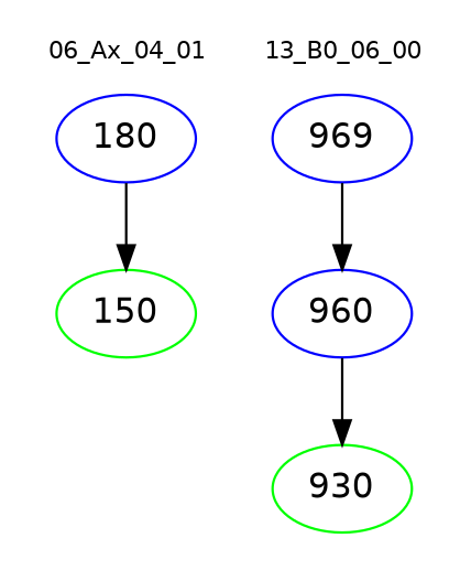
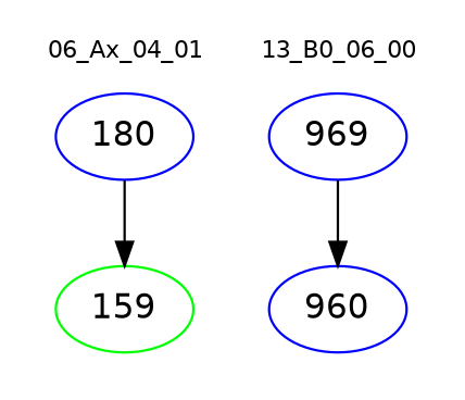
  digraph {
    fontname="DejaVu Sans"
    node [color=blue fontname="DejaVu Sans"]
    edge [color=black fontname="DejaVu Sans"]
    n1 [label=180]
-   n2 [color=green label=150]
+   n2 [color=green label=159]
    n3 [label=969]
    n4 [label=960]
-   n5 [color=green label=930]
    subgraph cluster_1 {
      color=white
      fontsize=10
      label="06_Ax_04_01"
      n1
      n2
    }
    subgraph cluster_2 {
      color=white
      fontsize=10
      label="13_B0_06_00"
      n3
      n4
-     n5
    }
    n1 -> n2
    n3 -> n4
-   n4 -> n5
  }
